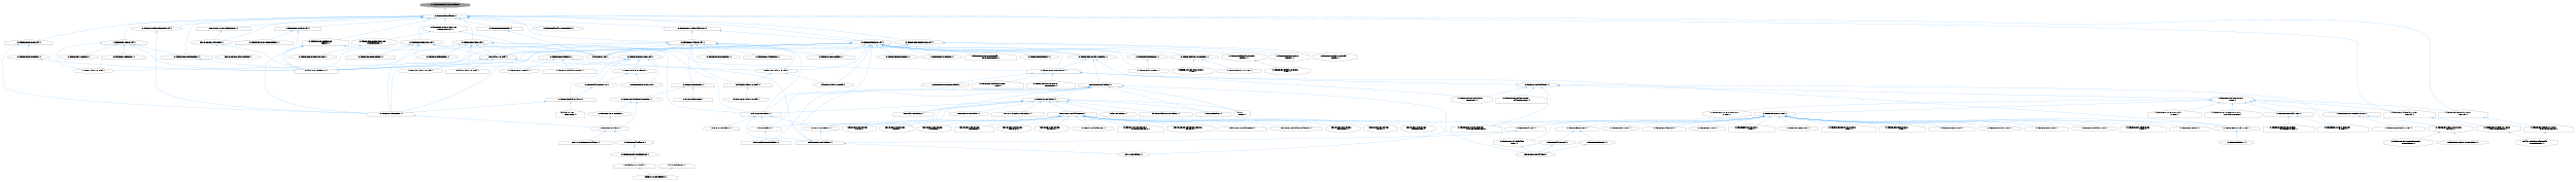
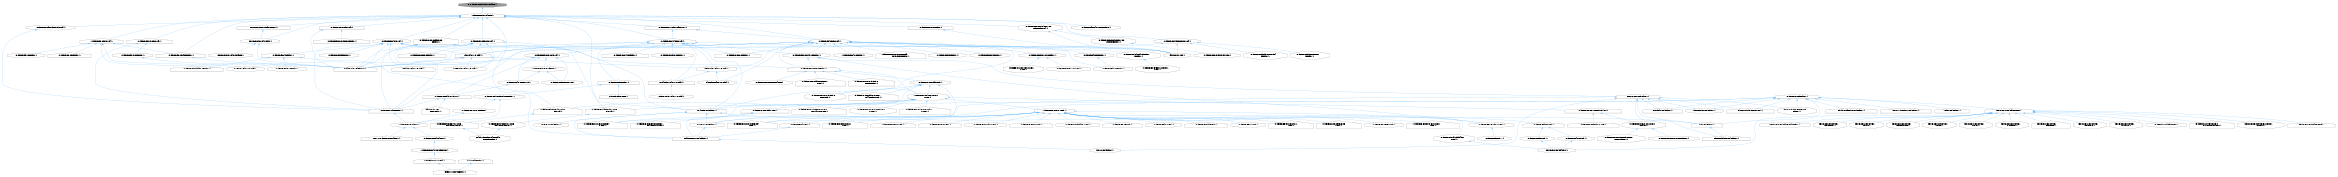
  digraph {
    fontname="DejaVu Sans Mono"
    node [color=grey40 fillcolor=white fontname="DejaVu Sans Mono" fontsize=10 shape=octagon style=filled]
    edge [color=steelblue1 dir=back fontname="DejaVu Sans Mono" fontsize=10 labelfontname=Helvetica labelfontsize=10 style=solid]
    n1 [color=gray40 fillcolor=grey60 fontcolor=black height=0.2 label="IMovieSceneRetimingInterface.h" width=0.4]
    n2 [height=0.2 label="MovieSceneChannelData.h" shape=house width=0.4]
    n3 [height=0.2 label="MovieSceneActorReference\lSection.h" shape=house width=0.4]
    n4 [height=0.2 label="MovieSceneAudioTriggerChannel.h" width=0.4]
    n5 [height=0.2 label="MovieSceneBoolChannel.h" width=0.4]
    n6 [height=0.2 label="MovieSceneDoublePerlinNoise\lChannel.h" shape=house width=0.4]
    n7 [height=0.2 label="MovieSceneFloatPerlinNoise\lChannel.h" shape=house width=0.4]
    n8 [height=0.2 label="MovieSceneByteChannel.h" shape=house width=0.4]
    n9 [height=0.2 label="MovieSceneParticleSection.h" shape=house width=0.4]
    n10 [height=0.2 label="MovieSceneCameraShakeSource\lTriggerChannel.h" width=0.4]
    n11 [height=0.2 label="MovieSceneCurveChannelCommon.h" shape=house width=0.4]
    n12 [height=0.2 label="MovieSceneDoubleChannel.h" shape=house width=0.4]
    n13 [height=0.2 label="MovieSceneFloatChannel.h" width=0.4]
    n14 [height=0.2 label="MovieSceneEventChannel.h" shape=house width=0.4]
    n15 [height=0.2 label="MovieSceneEventSection.h" shape=house width=0.4]
    n16 [height=0.2 label="MovieSceneGameplayCueSections.h" width=0.4]
    n17 [height=0.2 label="MovieSceneIntegerChannel.h" width=0.4]
    n18 [height=0.2 label="MovieSceneObjectPathChannel.h" width=0.4]
    n19 [height=0.2 label="MovieSceneStringChannel.h" shape=house width=0.4]
    n20 [height=0.2 label="SequencerChannelTraits.h" width=0.4]
    n21 [height=0.2 label="SequencerKeyStructGenerator.h" shape=house width=0.4]
    n22 [height=0.2 label="BuiltInChannelEditors.h" shape=house width=0.4]
    n23 [height=0.2 label="ClipboardTypes.h" width=0.4]
    n24 [height=0.2 label="MovieSceneAudioSection.h" shape=house width=0.4]
    n25 [height=0.2 label="BoolChannelCurveModel.h" shape=house width=0.4]
    n26 [height=0.2 label="ChannelCurveModel.h" shape=house width=0.4]
    n27 [height=0.2 label="KeyframeTrackEditor.h" shape=house width=0.4]
    n28 [height=0.2 label="MovieSceneBoolSection.h" shape=house width=0.4]
    n29 [height=0.2 label="MovieSceneMediaSection.h" width=0.4]
    n30 [height=0.2 label="MovieSceneParameterSection.h" shape=house width=0.4]
    n31 [height=0.2 label="MovieSceneDoublePerlinNoise\lChannelContainer.h" width=0.4]
    n32 [height=0.2 label="MovieSceneFloatPerlinNoise\lChannelContainer.h" shape=house width=0.4]
    n33 [height=0.2 label="ByteChannelCurveModel.h" width=0.4]
    n34 [height=0.2 label="MovieSceneByteSection.h" shape=house width=0.4]
    n35 [height=0.2 label="MovieSceneEnumSection.h" width=0.4]
    n36 [height=0.2 label="MovieSceneCameraShakeSource\lTriggerSection.h" width=0.4]
    n37 [height=0.2 label="BezierChannelCurveModel.h" width=0.4]
    n38 [height=0.2 label="DoubleChannelCurveModel.h" shape=house width=0.4]
    n39 [height=0.2 label="MovieScene3DTransformSection.h" width=0.4]
    n40 [height=0.2 label="MovieSceneDoubleSection.h" shape=house width=0.4]
    n41 [height=0.2 label="MovieSceneRotatorSection.h" width=0.4]
    n42 [height=0.2 label="MovieSceneSubSection.h" shape=house width=0.4]
    n43 [height=0.2 label="MovieSceneTimeWarpChannel.h" width=0.4]
    n44 [height=0.2 label="MovieSceneVectorSection.h" shape=house width=0.4]
    n45 [height=0.2 label="FloatChannelCurveModel.h" width=0.4]
    n46 [height=0.2 label="MovieScene3DPathSection.h" width=0.4]
    n47 [height=0.2 label="MovieSceneColorSection.h" width=0.4]
    n48 [height=0.2 label="MovieSceneComponentMaterial\lParameterSection.h" shape=house width=0.4]
    n49 [height=0.2 label="MovieSceneFadeSection.h" width=0.4]
    n50 [height=0.2 label="MovieSceneFloatSection.h" width=0.4]
    n51 [height=0.2 label="MovieSceneSlomoSection.h" width=0.4]
    n52 [height=0.2 label="MovieSceneSkeletalAnimation\lSection.h" width=0.4]
    n53 [height=0.2 label="MovieSceneStitchAnimSection.h" width=0.4]
    n54 [height=0.2 label="MovieSceneEventTriggerSection.h" shape=house width=0.4]
    n55 [height=0.2 label="IntegerChannelCurveModel.h" width=0.4]
    n56 [height=0.2 label="MovieSceneIntegerSection.h" shape=house width=0.4]
    n57 [height=0.2 label="MovieSceneObjectProperty\lSection.h" width=0.4]
    n58 [height=0.2 label="MovieScenePrimitiveMaterial\lSection.h" width=0.4]
    n59 [height=0.2 label="MovieSceneStringSection.h" width=0.4]
    n60 [height=0.2 label="SequencerChannelInterface.h" width=0.4]
    n61 [height=0.2 label="MovieSceneTranslator.h" width=0.4]
    n62 [height=0.2 label="FCPXMLMovieSceneTranslator.h" shape=house width=0.4]
    n63 [height=0.2 label="MovieSceneToolHelpers.h" width=0.4]
    n64 [height=0.2 label="MovieSceneToolsUserSettings.h" width=0.4]
    n65 [height=0.2 label="TrackEditorThumbnail.h" shape=house width=0.4]
    n66 [height=0.2 label="MediaThumbnailSection.h" shape=house width=0.4]
    n67 [height=0.2 label="ThumbnailSection.h" shape=house width=0.4]
    n68 [height=0.2 label="BoolPropertyTrackEditor.h" shape=house width=0.4]
    n69 [height=0.2 label="PropertyTrackEditor.h" width=0.4]
    n70 [height=0.2 label="SubTrackEditor.h" shape=house width=0.4]
    n71 [height=0.2 label="TimeWarpTrackEditor.h" width=0.4]
    n72 [height=0.2 label="MovieSceneSpawnSection.h" width=0.4]
    n73 [height=0.2 label="MovieSceneVisibilitySection.h" shape=house width=0.4]
    n74 [height=0.2 label="MovieSceneCustomPrimitive\lDataSection.h" shape=house width=0.4]
    n75 [height=0.2 label="MovieSceneCustomPrimitive\lDataTrack.h" width=0.4]
    n76 [height=0.2 label="MovieSceneMaterialTrack.h" width=0.4]
    n77 [height=0.2 label="MovieSceneParameterTemplate.h" width=0.4]
    n78 [height=0.2 label="MovieSceneParticleParameter\lTrack.h" shape=house width=0.4]
    n79 [height=0.2 label="TimeWarpChannelCurveModel.h" width=0.4]
    n80 [height=0.2 label="SpawnTrackEditor.h" width=0.4]
    n81 [height=0.2 label="CinematicShotTrackEditor.h" shape=house width=0.4]
    n82 [height=0.2 label="MovieSceneComponentMaterial\lSystem.h" shape=house width=0.4]
    n83 [height=0.2 label="MovieSceneMaterialParameter\lCollectionTrack.h" shape=house width=0.4]
-   n84 [height=0.2 label="MovieScenePrimitiveMaterial\lSubTrackEditorBase.h" shape=house width=0.4]
+   n84 [height=0.2 label="MovieScenePrimitiveMaterial\lTrack.h" shape=house width=0.4]
    n85 [height=0.2 label="MovieSceneTracksComponent\lTypes.h" width=0.4]
    n86 [height=0.2 label="MovieSceneComponentAttachment\lSystem.h" width=0.4]
    n87 [height=0.2 label="MovieSceneComponentTransform\lSystem.h" shape=house width=0.4]
    n88 [height=0.2 label="MovieSceneInterrogationLinker.h" shape=house width=0.4]
    n89 [height=0.2 label="MovieSceneMaterialSystem.h" shape=house width=0.4]
    n90 [height=0.2 label="MovieScenePreAnimatedComponent\lTransformStorage.h" shape=house width=0.4]
    n91 [height=0.2 label="MovieScenePropertyTrack.h" width=0.4]
    n92 [height=0.2 label="MovieScenePredictionSystem.h" shape=house width=0.4]
    n93 [height=0.2 label="MovieScenePropertyComponent\lHandler.h" width=0.4]
    n94 [height=0.2 label="MovieSceneMaterialParameter\lCollectionSystem.h" shape=house width=0.4]
    n95 [height=0.2 label="MovieScene3DTransformTrack.h" width=0.4]
    n96 [height=0.2 label="MovieSceneActorReference\lTrack.h" shape=house width=0.4]
    n97 [height=0.2 label="MovieSceneBoolTrack.h" shape=house width=0.4]
    n98 [height=0.2 label="MovieSceneByteTrack.h" shape=house width=0.4]
    n99 [height=0.2 label="MovieSceneColorTrack.h" width=0.4]
    n100 [height=0.2 label="MovieSceneDoubleTrack.h" shape=house width=0.4]
    n101 [height=0.2 label="MovieSceneEnumTrack.h" width=0.4]
    n102 [height=0.2 label="MovieSceneEulerTransform\lTrack.h" shape=house width=0.4]
    n103 [height=0.2 label="MovieSceneFloatTrack.h" shape=house width=0.4]
    n104 [height=0.2 label="MovieSceneIntegerTrack.h" width=0.4]
    n105 [height=0.2 label="MovieSceneLevelVisibility\lTrack.h" width=0.4]
    n106 [height=0.2 label="MovieSceneMediaPlayerProperty\lTrack.h" shape=house width=0.4]
    n107 [height=0.2 label="MovieSceneObjectProperty\lTrack.h" shape=house width=0.4]
    n108 [height=0.2 label="MovieSceneRotatorTrack.h" shape=house width=0.4]
+   n109 [height=0.2 label="MovieSceneStringTrack.h" shape=house width=0.4]
    n110 [height=0.2 label="MovieSceneTransformTrack.h" width=0.4]
    n111 [height=0.2 label="MovieSceneVectorTrack.h" shape=house width=0.4]
    n112 [height=0.2 label="MovieSceneVisibilityTrack.h" width=0.4]
    n113 [height=0.2 label="PerlinNoiseChannelDetails\lCustomization.h" width=0.4]
    n114 [height=0.2 label="MovieSceneInterrogatedProperty\lInstantiator.h" width=0.4]
    n115 [height=0.2 label="MovieScenePropertyInstantiator.h" width=0.4]
    n116 [height=0.2 label="MovieSceneHitProxy.h" width=0.4]
    n117 [height=0.2 label="MovieSceneFadeTrack.h" width=0.4]
    n118 [height=0.2 label="MovieSceneSlomoTrack.h" width=0.4]
    n119 [height=0.2 label="SequencerTrackFilters.h" width=0.4]
    n120 [height=0.2 label="MovieSceneCameraShakeSystem.h" width=0.4]
    n121 [height=0.2 label="ISequencerTrackEditor.h" shape=house width=0.4]
    n122 [height=0.2 label="MovieSceneCinematicShotSection.h" width=0.4]
    n123 [height=0.2 label="SubTrackEditorBase.h" shape=house width=0.4]
    n124 [height=0.2 label="MovieScenePlayRateCurve.h" width=0.4]
    n125 [height=0.2 label="MovieSceneScalingAnchors.h" shape=house width=0.4]
    n126 [height=0.2 label="MovieSceneTimeWarpCurve.h" width=0.4]
    n127 [height=0.2 label="MovieSceneTimeWarpGetter.h" width=0.4]
-   n128 [height=0.2 label="AudioTrackEditor.h" shape=house width=0.4]
-   n129 [height=0.2 label="Group\lEditor.h" width=0.4]
+   n128 [height=0.2 label="CustomPrimitiveDataTrack.h" shape=house width=0.4]
+   n129 [height=0.2 label="CustomPrimitiveDataTrack\lEditor.h" width=0.4]
    n130 [height=0.2 label="MaterialTrackEditor.h" shape=house width=0.4]
    n131 [height=0.2 label="MovieSceneTrackEditor.h" shape=house width=0.4]
    n132 [height=0.2 label="BindingLifetimeTrackEditor.h" shape=house width=0.4]
    n133 [height=0.2 label="ChaosCacheTrackEditor.h" width=0.4]
    n134 [height=0.2 label="CommonAnimationTrackEditor.h" shape=house width=0.4]
    n135 [height=0.2 label="MediaTrackEditor.h" shape=house width=0.4]
    n136 [height=0.2 label="SequencerTrackFilterBase.h" shape=house width=0.4]
    n137 [height=0.2 label="NavigationToolFilterBar.h" width=0.4]
    n138 [height=0.2 label="NavigationToolFilterText\lExpressionContext.h" shape=house width=0.4]
    n139 [height=0.2 label="SequencerTextFilterExpression\lContext.h" width=0.4]
    n140 [height=0.2 label="SequencerTrackFilterBase.h" shape=house width=0.4]
    n141 [height=0.2 label="SequencerTrackFilterCollection.h" width=0.4]
    n142 [height=0.2 label="SequencerTrackFilter\l_Condition.h" width=0.4]
    n143 [height=0.2 label="SequencerTrackFilter\l_Group.h" width=0.4]
    n144 [height=0.2 label="SequencerTrackFilter\l_HideIsolate.h" width=0.4]
    n145 [height=0.2 label="SequencerTrackFilter\l_Keyed.h" width=0.4]
    n146 [height=0.2 label="SequencerTrackFilter\l_Level.h" width=0.4]
    n147 [height=0.2 label="SequencerTrackFilter\l_Modified.h" width=0.4]
    n148 [height=0.2 label="SequencerTrackFilter\l_Selected.h" shape=house width=0.4]
    n149 [height=0.2 label="SequencerTrackFilter\l_TimeWarp.h" width=0.4]
    n150 [height=0.2 label="SequencerTrackFilter\l_Unbound.h" width=0.4]
    n151 [height=0.2 label="MovieSceneExportMetadata.h" width=0.4]
    n152 [height=0.2 label="ClipboardTypes\lDecoration.h" shape=house width=0.4]
    n153 [height=0.2 label="MovieSceneSkeletalAnimation\lTrack.h" width=0.4]
    n154 [height=0.2 label="MovieSceneStitchAnimTrack.h" width=0.4]
    n155 [height=0.2 label="PoseSearchTracksComponent\lTypes.h" width=0.4]
    n1 -> n2
    n2 -> n3
    n2 -> n4
    n2 -> n5
    n2 -> n6
    n2 -> n7
    n2 -> n8
    n2 -> n9
    n2 -> n10
    n2 -> n11
    n2 -> n12
    n2 -> n13
    n2 -> n14
    n2 -> n15
    n2 -> n16
    n2 -> n17
    n2 -> n18
    n2 -> n19
    n2 -> n20
    n2 -> n21
    n3 -> n22
    n3 -> n23
    n3 -> n24
    n4 -> n24
    n5 -> n22
    n5 -> n24
    n5 -> n25
    n5 -> n26
    n5 -> n27
    n5 -> n28
    n5 -> n29
    n5 -> n30
    n6 -> n31
    n7 -> n32
    n8 -> n9
    n8 -> n22
    n8 -> n33
    n8 -> n34
    n8 -> n35
    n9 -> n22
    n10 -> n23
    n10 -> n36
    n11 -> n12
    n11 -> n13
    n12 -> n22
    n12 -> n23
    n12 -> n26
    n12 -> n27
    n12 -> n37
    n12 -> n38
    n12 -> n39
    n12 -> n40
    n12 -> n41
    n12 -> n42
    n12 -> n43
    n12 -> n44
    n13 -> n22
    n13 -> n23
    n13 -> n24
    n13 -> n26
    n13 -> n27
    n13 -> n30
    n13 -> n37
    n13 -> n39
    n13 -> n44
    n13 -> n45
    n13 -> n46
    n13 -> n47
    n13 -> n48
    n13 -> n49
    n13 -> n50
    n13 -> n51
    n13 -> n52
    n13 -> n53
    n14 -> n22
    n14 -> n54
    n15 -> n23
    n17 -> n22
    n17 -> n24
    n17 -> n26
    n17 -> n27
    n17 -> n55
    n17 -> n56
    n18 -> n22
    n18 -> n23
    n18 -> n57
    n18 -> n58
    n19 -> n24
    n19 -> n59
    n20 -> n22
    n20 -> n60
    n21 -> n20
    n24 -> n61
    n26 -> n25
    n26 -> n33
    n26 -> n37
    n26 -> n55
    n27 -> n68
    n27 -> n69
    n27 -> n70
    n27 -> n71
    n28 -> n68
    n28 -> n72
    n28 -> n73
    n30 -> n74
    n30 -> n75
    n30 -> n76
    n30 -> n77
    n30 -> n78
    n31 -> n113
    n32 -> n113
    n36 -> n120
    n37 -> n38
    n37 -> n45
    n38 -> n79
    n39 -> n30
    n39 -> n95
    n39 -> n121
    n42 -> n122
    n42 -> n123
    n43 -> n22
    n43 -> n124
    n43 -> n125
    n43 -> n126
    n43 -> n127
    n50 -> n51
    n52 -> n153
    n53 -> n154
    n53 -> n155
    n59 -> n22
    n61 -> n62
    n61 -> n63
    n63 -> n64
    n64 -> n65
    n65 -> n66
    n67 -> n66
    n68 -> n80
    n69 -> n68
    n70 -> n81
    n76 -> n75
    n76 -> n82
    n76 -> n83
    n76 -> n84
    n76 -> n85
    n85 -> n6
    n85 -> n7
    n85 -> n86
    n85 -> n87
    n85 -> n88
    n85 -> n89
    n85 -> n90
    n85 -> n91
    n88 -> n92
    n88 -> n93
    n89 -> n82
    n89 -> n94
    n91 -> n69
    n91 -> n84
    n91 -> n95
    n91 -> n96
    n91 -> n97
    n91 -> n98
    n91 -> n99
    n91 -> n100
    n91 -> n101
    n91 -> n102
    n91 -> n103
    n91 -> n104
    n91 -> n105
    n91 -> n106
    n91 -> n107
    n91 -> n108
+   n91 -> n109
    n91 -> n110
    n91 -> n111
    n91 -> n112
    n93 -> n114
    n93 -> n115
    n95 -> n116
    n97 -> n68
    n103 -> n117
    n103 -> n118
    n105 -> n119
    n117 -> n119
    n118 -> n119
    n121 -> n68
    n121 -> n70
    n121 -> n80
    n121 -> n81
    n121 -> n128
    n121 -> n129
    n121 -> n130
-   n121 -> n131
+   n121 -> n133
    n122 -> n61
    n122 -> n151
    n124 -> n125
    n125 -> n24
    n125 -> n152
    n127 -> n124
    n127 -> n126
    n131 -> n27
    n131 -> n69
    n131 -> n70
    n131 -> n128
    n131 -> n129
    n131 -> n130
    n131 -> n132
    n131 -> n133
    n131 -> n134
    n131 -> n135
    n131 -> n136
    n136 -> n119
    n136 -> n137
    n136 -> n138
    n136 -> n139
    n136 -> n140
    n136 -> n141
    n136 -> n142
    n136 -> n143
    n136 -> n144
    n136 -> n145
    n136 -> n146
    n136 -> n147
    n136 -> n148
    n136 -> n149
    n136 -> n150
    n151 -> n61
  }
